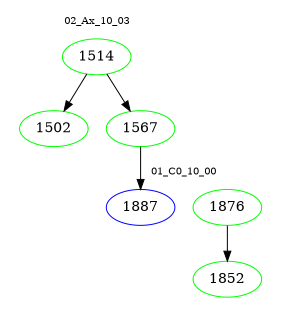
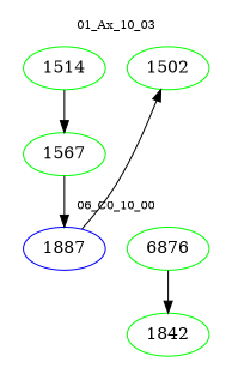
  digraph {
    node [color=green]
    edge [color=black]
    n1 [label=1514]
    n2 [label=1502]
    n3 [label=1567]
-   n4 [label=1876]
-   n5 [label=1852]
+   n4 [label=6876]
+   n5 [label=1842]
    n6 [color=blue label=1887]
    subgraph cluster_1 {
      color=white
      fontsize=10
-     label="02_Ax_10_03"
+     label="01_Ax_10_03"
      n1
      n2
      n3
    }
    subgraph cluster_2 {
      color=white
      fontsize=10
-     label="01_C0_10_00"
+     label="06_C0_10_00"
      n4
      n5
      n6
    }
-   n1 -> n2
+   n6 -> n2
    n1 -> n3
    n3 -> n6
    n4 -> n5
  }
